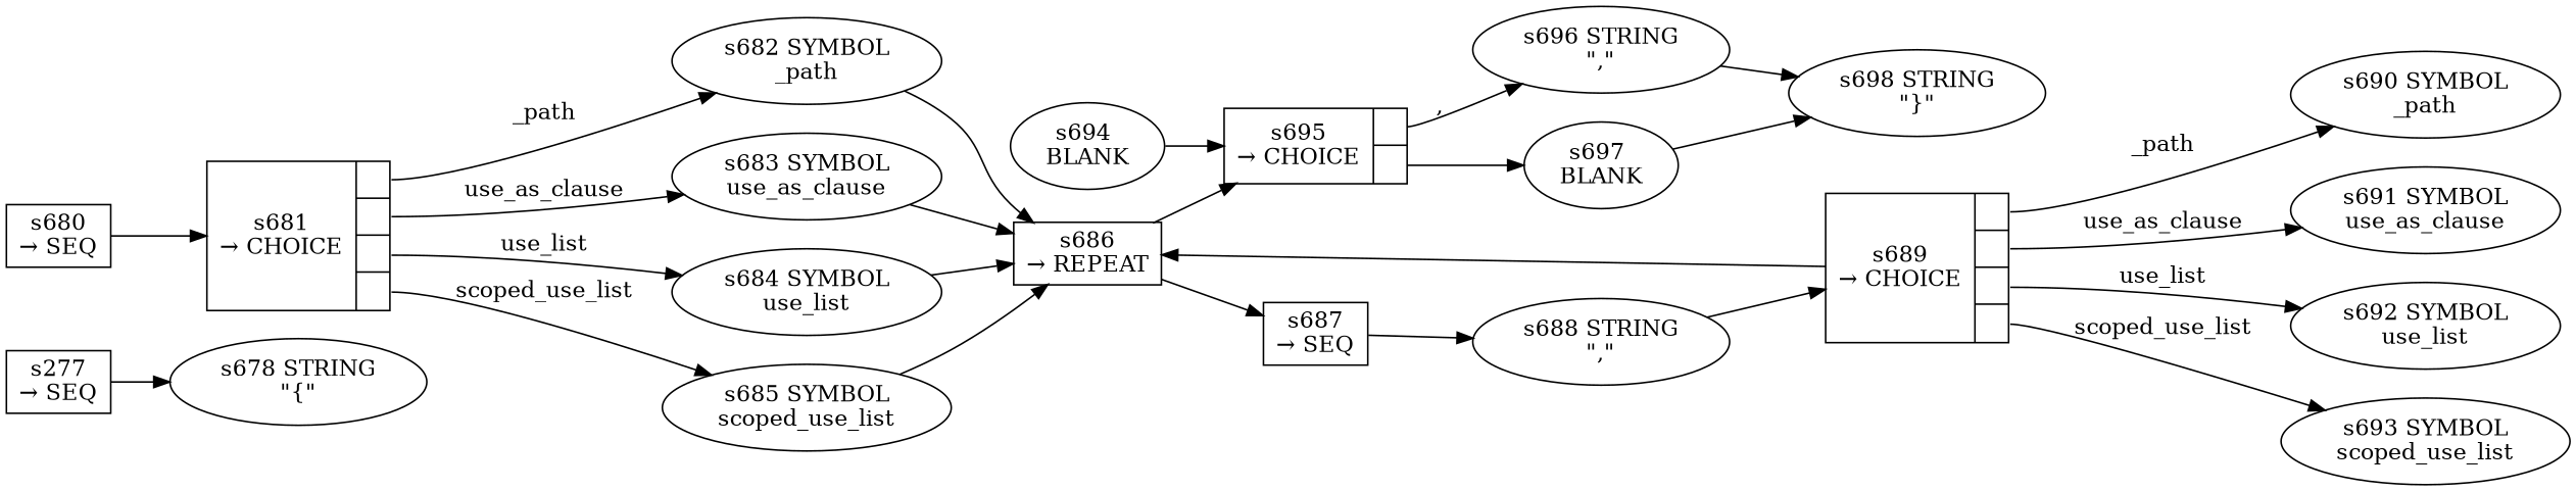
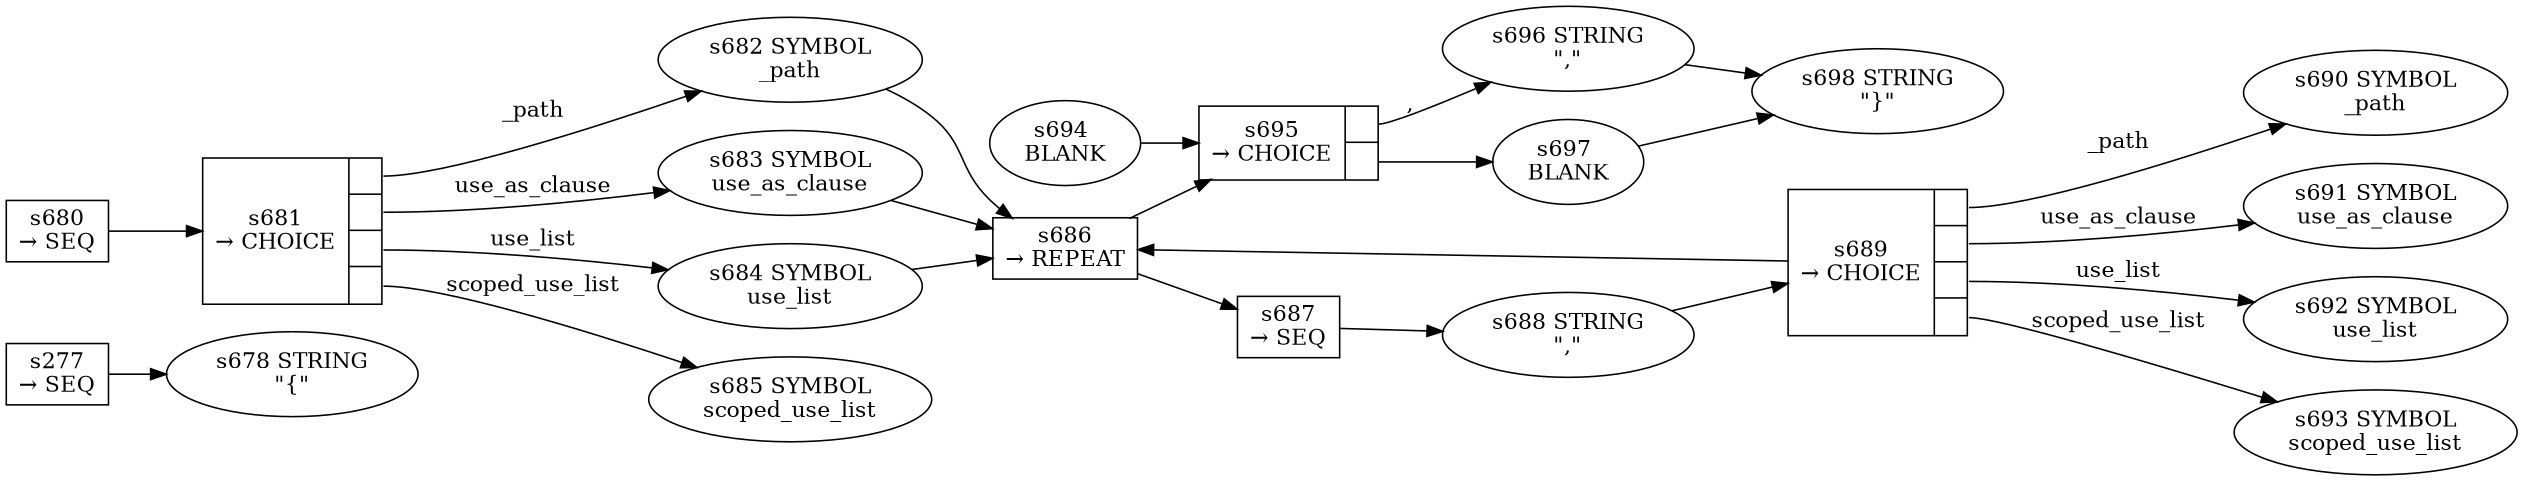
  digraph {
    rankdir=LR
    n1 [fixedsize=false label="s277\n&rarr; SEQ" peripheries=1 shape=record]
    n2 [label="s678 STRING\n\"{\""]
    n3 [fixedsize=false label="s680\n&rarr; SEQ" peripheries=1 shape=record]
    n4 [fixedsize=false label="{s681\n&rarr; CHOICE|{<p0>|<p1>|<p2>|<p3>}}" peripheries=1 shape=record]
    n5 [label="s694 \nBLANK"]
    n6 [fixedsize=false label="{s695\n&rarr; CHOICE|{<p0>|<p1>}}" peripheries=1 shape=record]
    n7 [label="s682 SYMBOL\n_path"]
    n8 [label="s683 SYMBOL\nuse_as_clause"]
    n9 [label="s684 SYMBOL\nuse_list"]
    n10 [label="s685 SYMBOL\nscoped_use_list"]
    n11 [fixedsize=false label="s686\n&rarr; REPEAT" peripheries=1 shape=record]
    n12 [fixedsize=false label="s687\n&rarr; SEQ" peripheries=1 shape=record]
    n13 [label="s688 STRING\n\",\""]
    n14 [label="s696 STRING\n\",\""]
    n15 [label="s697 \nBLANK"]
    n16 [fixedsize=false label="{s689\n&rarr; CHOICE|{<p0>|<p1>|<p2>|<p3>}}" peripheries=1 shape=record]
    n17 [label="s690 SYMBOL\n_path"]
    n18 [label="s691 SYMBOL\nuse_as_clause"]
    n19 [label="s692 SYMBOL\nuse_list"]
    n20 [label="s693 SYMBOL\nscoped_use_list"]
    n21 [label="s698 STRING\n\"}\""]
    n1 -> n2
    n3 -> n4
    n4 -> n7 [label=_path tailport=p0]
    n4 -> n8 [label=use_as_clause tailport=p1]
    n4 -> n9 [label=use_list tailport=p2]
    n4 -> n10 [label=scoped_use_list tailport=p3]
    n5 -> n6
    n6 -> n14 [label="," tailport=p0]
    n6 -> n15 [tailport=p1]
    n7 -> n11
    n8 -> n11
    n9 -> n11
-   n10 -> n11
    n11 -> n6
    n11 -> n12
    n12 -> n13
    n13 -> n16
    n14 -> n21
    n15 -> n21
    n16 -> n11
    n16 -> n17 [label=_path tailport=p0]
    n16 -> n18 [label=use_as_clause tailport=p1]
    n16 -> n19 [label=use_list tailport=p2]
    n16 -> n20 [label=scoped_use_list tailport=p3]
  }
